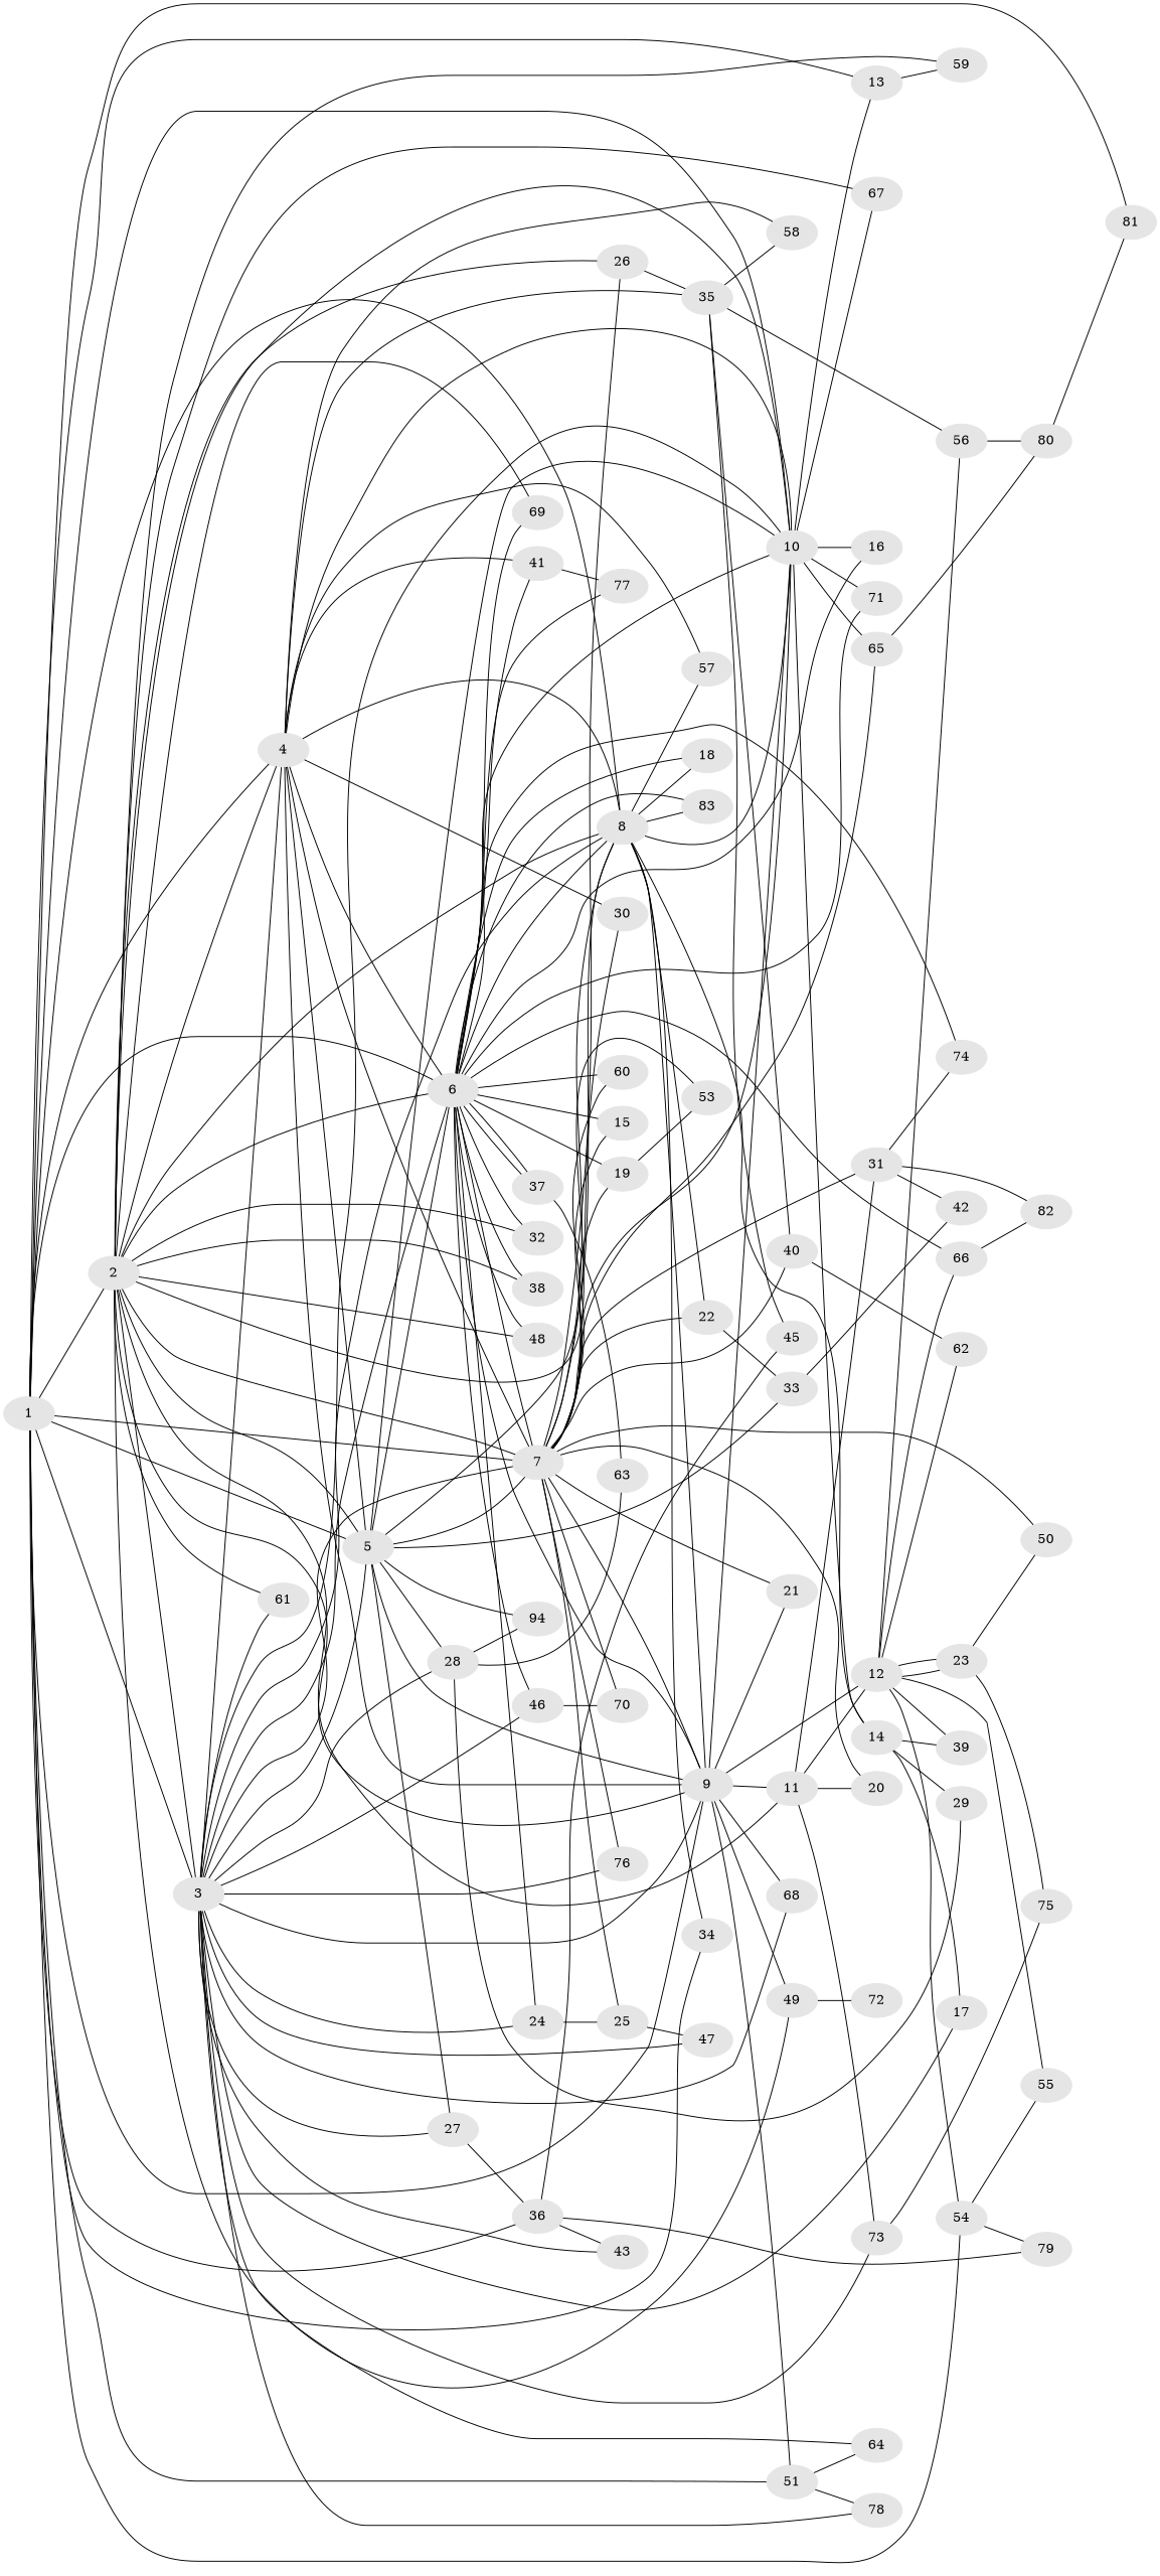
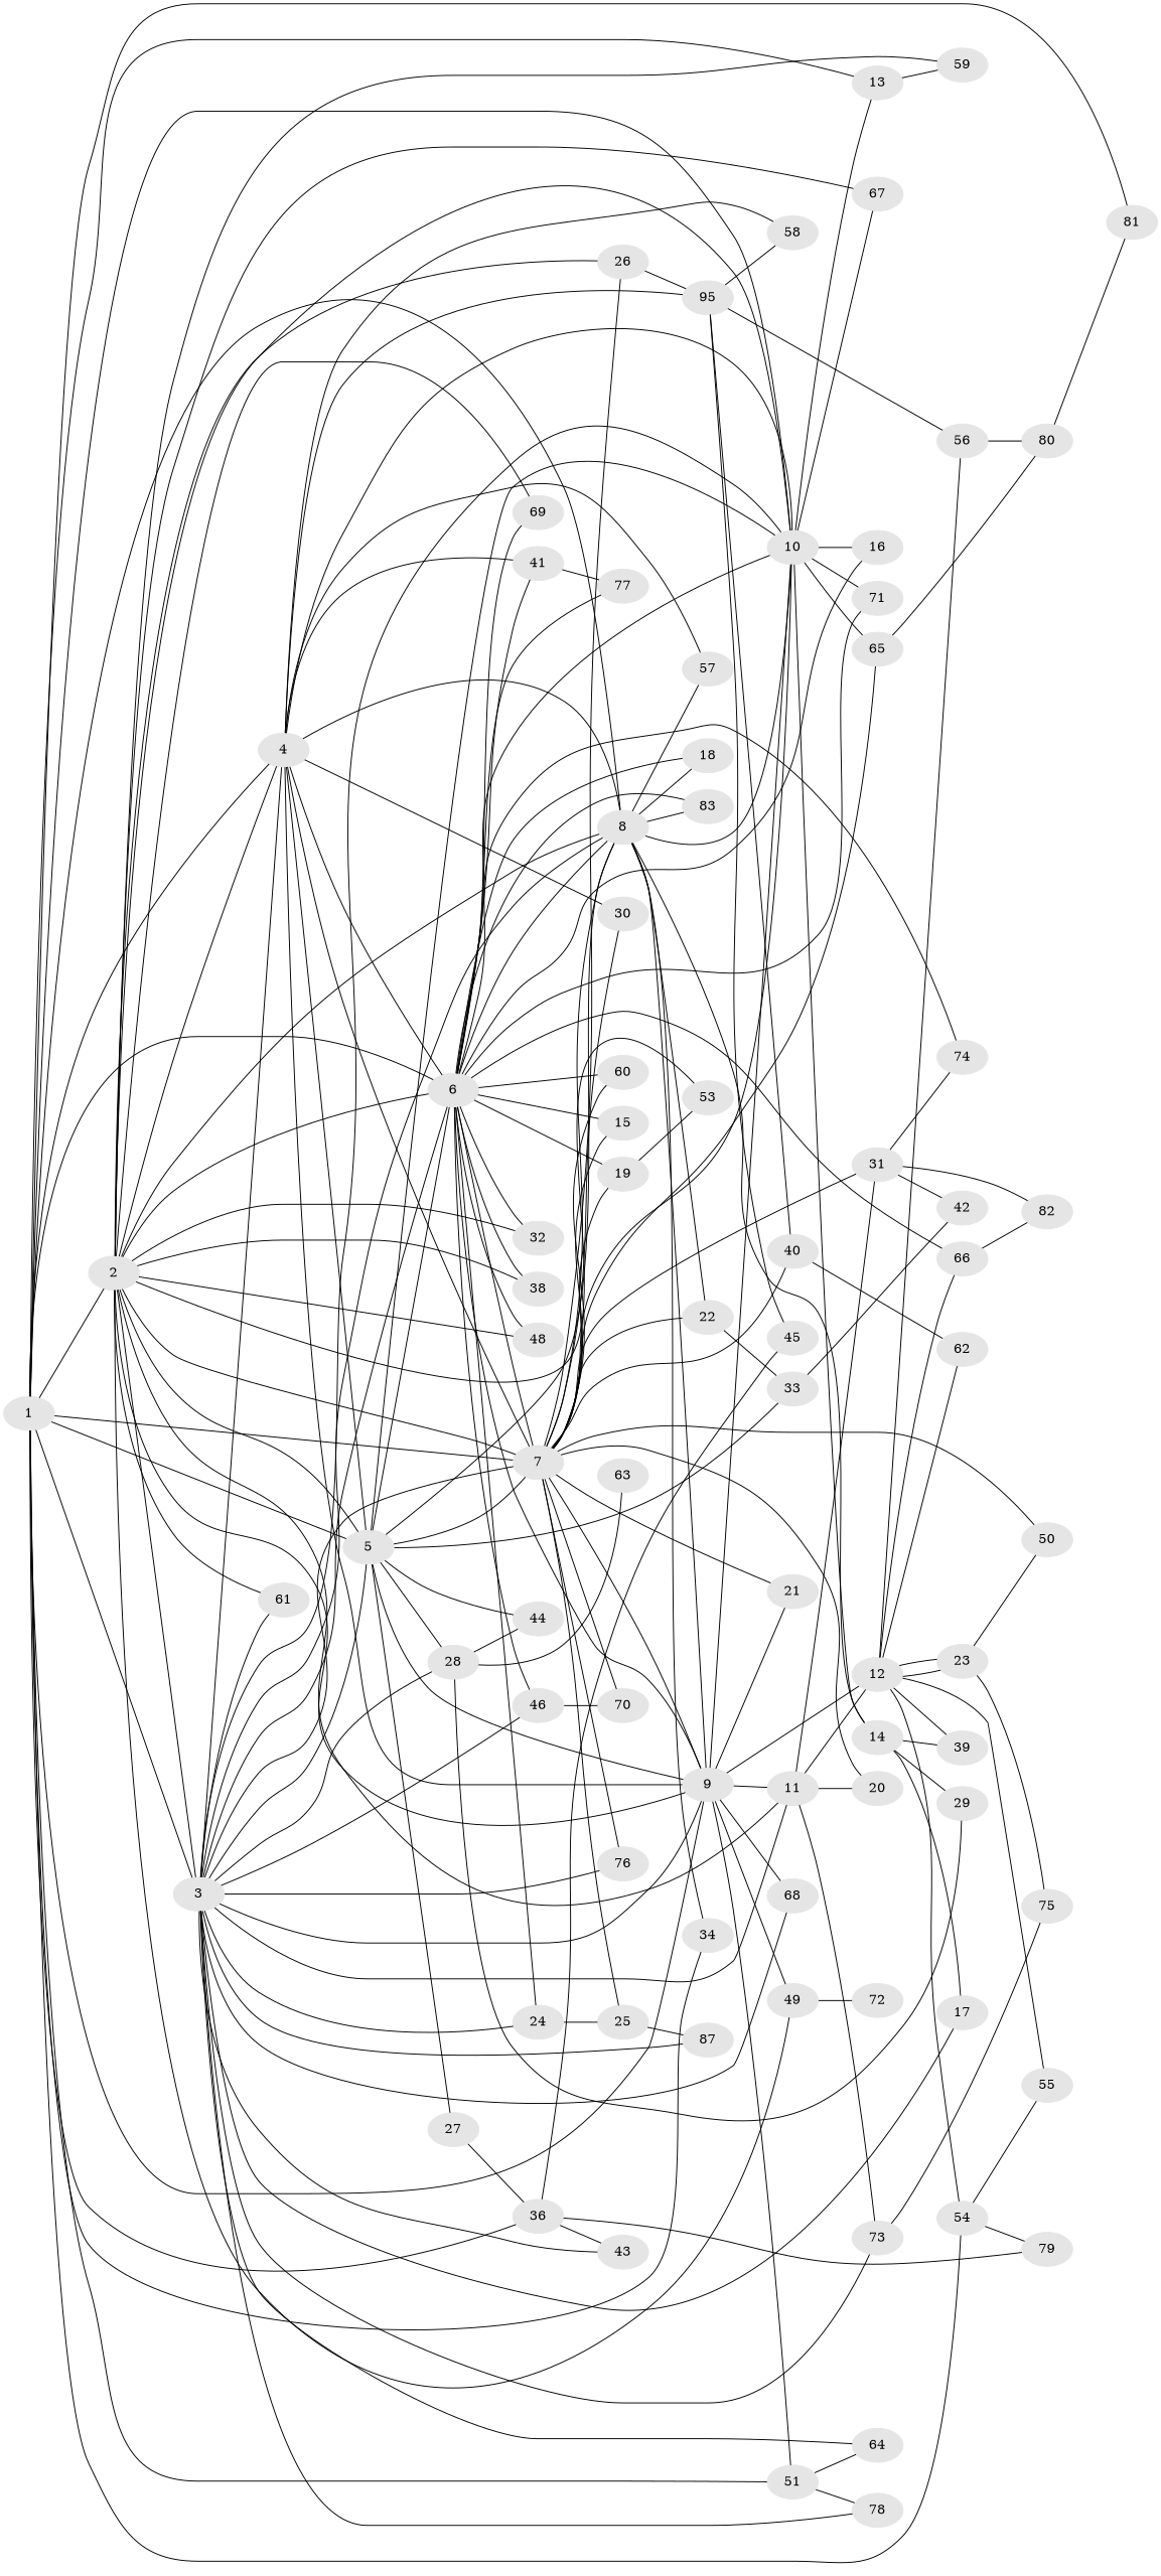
  graph {
    rankdir=LR
    node [color=gray90 style=filled]
    1
    2
    3
    4
    5
    6
    7
    8
    9
    10
    13
    34
    36
    51
    54
    81
    11
    26
    32
    38
    48
    49
    53
    59
    61
    67
    69
    17
    24
    27
    28
    43
    46
-   47
+   47 [label=87]
    64
    68
    73
    76
    78
    30
-   35
+   35 [label=95]
    41
    57
    58
    33
-   44 [label=94]
+   44
    15
    16
    18
    19
-   37
    60
    66
    71
    74
    77
    83
    20
    21
    22
    25
    31
    40
    50
    65
    70
    14
    12
    45
    79
    55
    72
    29
    63
    75
    56
    42
    82
    62
    80
    39
    23
    1 -- 2
    1 -- 3
    1 -- 4
    1 -- 5
    1 -- 6
    1 -- 7
    1 -- 8
    1 -- 9
    1 -- 10
    1 -- 13
    1 -- 34
    1 -- 36
    1 -- 51
    1 -- 54
    1 -- 81
    2 -- 3
    2 -- 4
    2 -- 5
    2 -- 6
    2 -- 7
    2 -- 8
    2 -- 9
    2 -- 10
    2 -- 11
    2 -- 26
    2 -- 32
    2 -- 38
    2 -- 48
    2 -- 49
    2 -- 53
    2 -- 59
    2 -- 61
    2 -- 67
    2 -- 69
    3 -- 4
    3 -- 5
    3 -- 6
    3 -- 7
    3 -- 8
    3 -- 9
    3 -- 10
    3 -- 61
    3 -- 17
    3 -- 24
-   3 -- 27
+   3 -- 11
    3 -- 28
    3 -- 43
    3 -- 46
    3 -- 47
    3 -- 64
    3 -- 68
    3 -- 73
    3 -- 76
    3 -- 78
    4 -- 5
    4 -- 6
    4 -- 7
    4 -- 8
    4 -- 9
    4 -- 10
    4 -- 30
    4 -- 35
    4 -- 41
    4 -- 57
    4 -- 58
    5 -- 6
    5 -- 7
    5 -- 8
    5 -- 9
    5 -- 10
    5 -- 27
    5 -- 28
    5 -- 33
    5 -- 44
    6 -- 7
    6 -- 8
    6 -- 9
    6 -- 10
    6 -- 32
    6 -- 38
    6 -- 48
    6 -- 69
    6 -- 24
    6 -- 46
    6 -- 41
    6 -- 15
    6 -- 16
    6 -- 18
    6 -- 19
-   6 -- 37
-   6 -- 37
    6 -- 60
    6 -- 66
    6 -- 71
    6 -- 74
    6 -- 77
    6 -- 83
    7 -- 8
    7 -- 9
    7 -- 10
    7 -- 26
    7 -- 76
    7 -- 30
    7 -- 15
    7 -- 19
    7 -- 60
    7 -- 20
    7 -- 21
    7 -- 22
    7 -- 25
    7 -- 31
    7 -- 40
    7 -- 50
    7 -- 65
    7 -- 70
    8 -- 9
    8 -- 10
    8 -- 34
    8 -- 57
    8 -- 18
    8 -- 83
    8 -- 22
    8 -- 14
    9 -- 10
    9 -- 51
    9 -- 11
    9 -- 49
    9 -- 68
    9 -- 21
    9 -- 12
    10 -- 13
    10 -- 67
    10 -- 16
    10 -- 71
    10 -- 65
    10 -- 14
    13 -- 59
    36 -- 43
    36 -- 45
    36 -- 79
    51 -- 64
    51 -- 78
    54 -- 79
    54 -- 55
    11 -- 73
    11 -- 20
    11 -- 31
    11 -- 12
    26 -- 35
    49 -- 72
    24 -- 25
    27 -- 36
    28 -- 44
    28 -- 29
    28 -- 63
    46 -- 70
    73 -- 75
    35 -- 58
    35 -- 40
    35 -- 45
    35 -- 56
    41 -- 77
    33 -- 42
    19 -- 53
-   37 -- 63
    66 -- 82
    22 -- 33
    25 -- 47
    31 -- 74
    31 -- 42
    31 -- 82
    40 -- 62
    65 -- 80
    14 -- 17
    14 -- 29
    14 -- 39
    12 -- 54
    12 -- 66
    12 -- 55
    12 -- 56
    12 -- 62
    12 -- 39
    12 -- 23
    12 -- 23
    56 -- 80
    80 -- 81
    23 -- 50
    23 -- 75
  }
